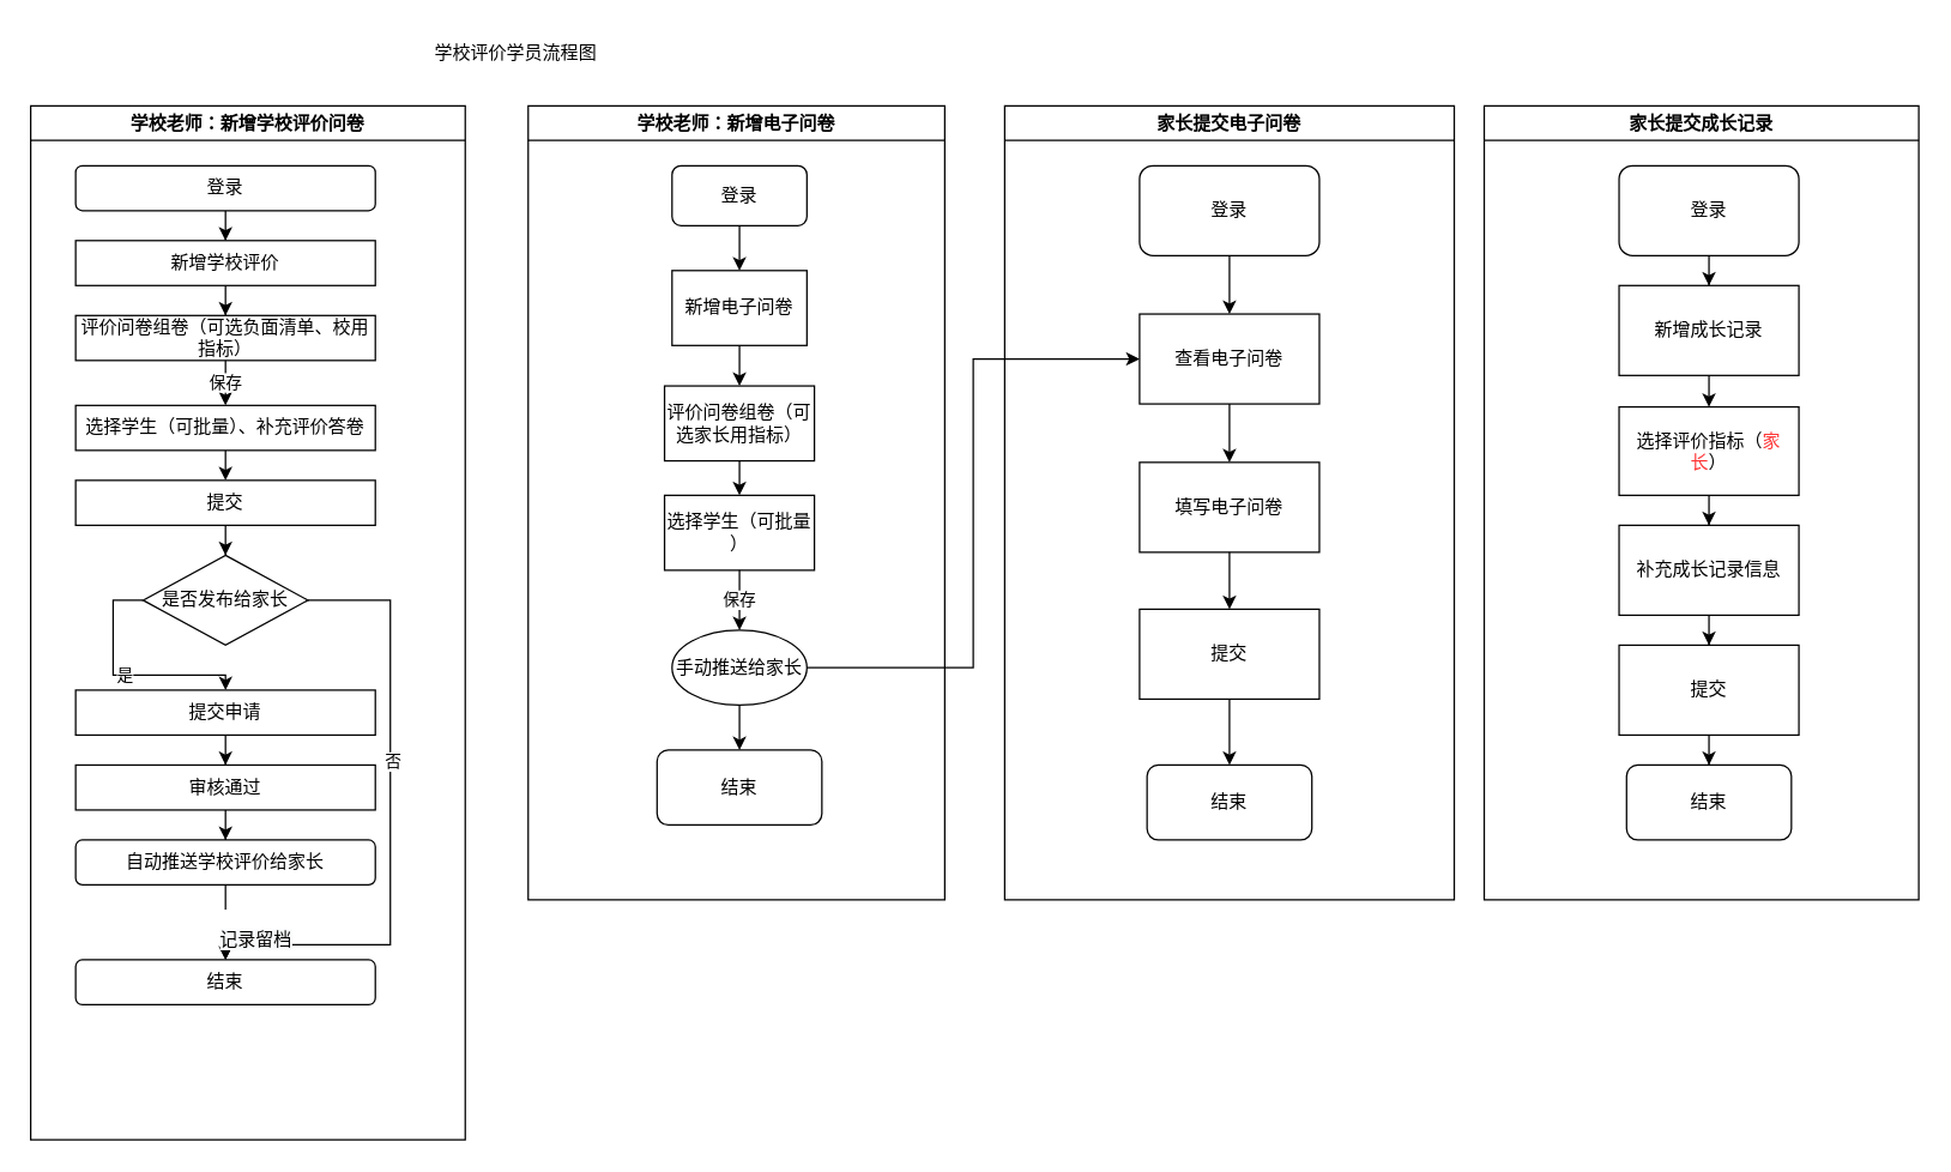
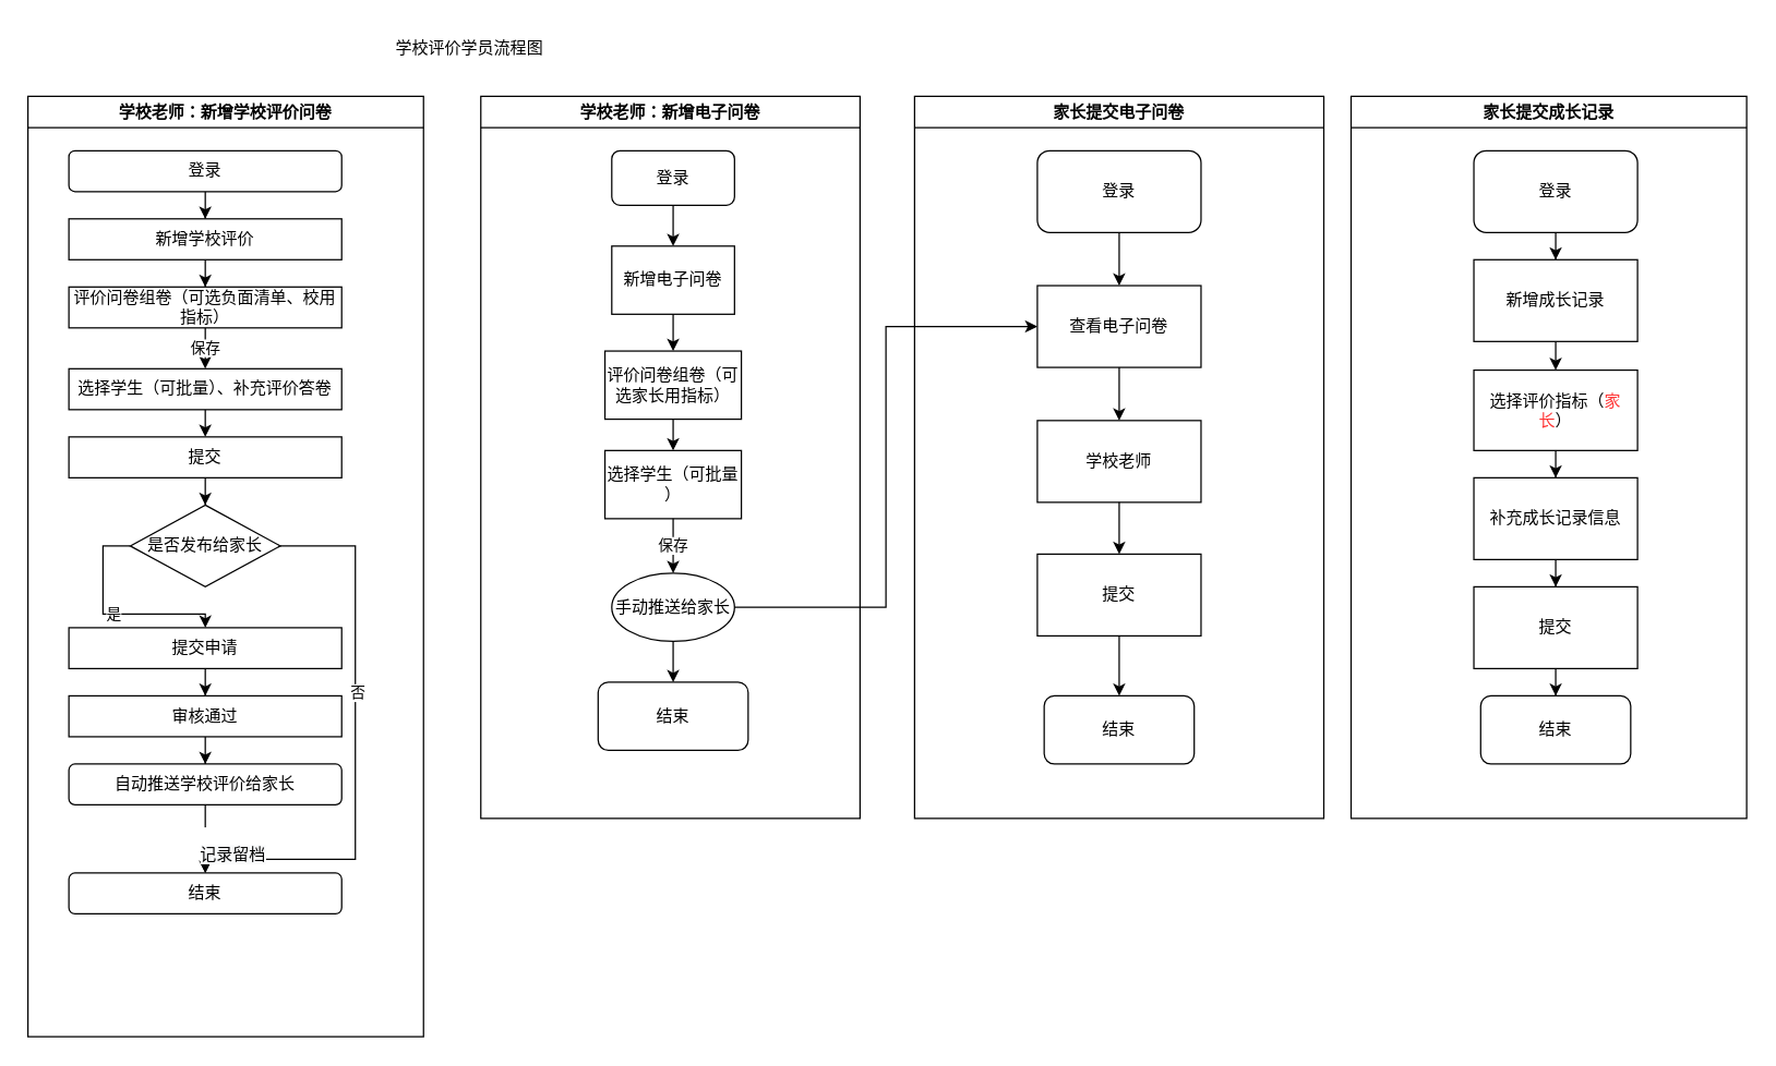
  <mxCell id="0" />
  <mxCell id="1" parent="0" />
  <mxCell id="2" value="学校老师：新增学校评价问卷" style="swimlane;" vertex="1" parent="1"><mxGeometry x="20" y="70" width="290" height="690" as="geometry" /></mxCell>
  <mxCell id="3" style="edgeStyle=orthogonalEdgeStyle;rounded=0;orthogonalLoop=1;jettySize=auto;html=1;entryX=0.5;entryY=0;entryDx=0;entryDy=0;" edge="1" parent="2" source="4" target="6"><mxGeometry relative="1" as="geometry" /></mxCell>
  <mxCell id="4" value="登录" style="rounded=1;whiteSpace=wrap;html=1;" vertex="1" parent="2"><mxGeometry x="30" y="40" width="200" height="30" as="geometry" /></mxCell>
  <mxCell id="5" style="edgeStyle=orthogonalEdgeStyle;rounded=0;orthogonalLoop=1;jettySize=auto;html=1;entryX=0.5;entryY=0;entryDx=0;entryDy=0;" edge="1" parent="2" source="6" target="8"><mxGeometry relative="1" as="geometry" /></mxCell>
  <mxCell id="6" value="新增学校评价" style="rounded=0;whiteSpace=wrap;html=1;" vertex="1" parent="2"><mxGeometry x="30" y="90" width="200" height="30" as="geometry" /></mxCell>
  <mxCell id="7" value="保存" style="edgeStyle=orthogonalEdgeStyle;rounded=0;orthogonalLoop=1;jettySize=auto;html=1;entryX=0.5;entryY=0;entryDx=0;entryDy=0;" edge="1" parent="2" source="8" target="10"><mxGeometry relative="1" as="geometry" /></mxCell>
  <mxCell id="8" value="评价问卷组卷（可选负面清单、校用指标）" style="rounded=0;whiteSpace=wrap;html=1;" vertex="1" parent="2"><mxGeometry x="30" y="140" width="200" height="30" as="geometry" /></mxCell>
  <mxCell id="9" style="edgeStyle=orthogonalEdgeStyle;rounded=0;orthogonalLoop=1;jettySize=auto;html=1;exitX=0.5;exitY=1;exitDx=0;exitDy=0;entryX=0.5;entryY=0;entryDx=0;entryDy=0;" edge="1" parent="2" source="10" target="12"><mxGeometry relative="1" as="geometry" /></mxCell>
  <mxCell id="10" value="&lt;div style=&quot;text-align: justify;&quot;&gt;&lt;span style=&quot;background-color: initial;&quot;&gt;选择学生（可批量&lt;/span&gt;&lt;span style=&quot;background-color: initial;&quot;&gt;）、补充评价答卷&lt;/span&gt;&lt;/div&gt;" style="rounded=0;whiteSpace=wrap;html=1;" vertex="1" parent="2"><mxGeometry x="30" y="200" width="200" height="30" as="geometry" /></mxCell>
  <mxCell id="11" style="edgeStyle=orthogonalEdgeStyle;rounded=0;orthogonalLoop=1;jettySize=auto;html=1;entryX=0.5;entryY=0;entryDx=0;entryDy=0;" edge="1" parent="2" source="12" target="16"><mxGeometry relative="1" as="geometry" /></mxCell>
  <mxCell id="12" value="提交" style="rounded=0;whiteSpace=wrap;html=1;" vertex="1" parent="2"><mxGeometry x="30" y="250" width="200" height="30" as="geometry" /></mxCell>
  <mxCell id="13" style="edgeStyle=orthogonalEdgeStyle;rounded=0;orthogonalLoop=1;jettySize=auto;html=1;entryX=0.5;entryY=0;entryDx=0;entryDy=0;exitX=1;exitY=0.5;exitDx=0;exitDy=0;" edge="1" parent="2" source="16" target="23"><mxGeometry relative="1" as="geometry"><Array as="points"><mxPoint x="240" y="330" /><mxPoint x="240" y="560" /><mxPoint x="130" y="560" /></Array></mxGeometry></mxCell>
  <mxCell id="14" value="否" style="edgeLabel;html=1;align=center;verticalAlign=middle;resizable=0;points=[];" vertex="1" connectable="0" parent="13"><mxGeometry x="-0.198" y="1" relative="1" as="geometry"><mxPoint as="offset" /></mxGeometry></mxCell>
  <mxCell id="15" value="是" style="edgeStyle=orthogonalEdgeStyle;rounded=0;orthogonalLoop=1;jettySize=auto;html=1;entryX=0.5;entryY=0;entryDx=0;entryDy=0;exitX=0;exitY=0.5;exitDx=0;exitDy=0;" edge="1" parent="2" source="16" target="18"><mxGeometry relative="1" as="geometry"><Array as="points"><mxPoint x="55" y="330" /><mxPoint x="55" y="380" /><mxPoint x="130" y="380" /></Array></mxGeometry></mxCell>
  <mxCell id="16" value="是否发布给家长" style="rhombus;whiteSpace=wrap;html=1;" vertex="1" parent="2"><mxGeometry x="75" y="300" width="110" height="60" as="geometry" /></mxCell>
  <mxCell id="17" style="edgeStyle=orthogonalEdgeStyle;rounded=0;orthogonalLoop=1;jettySize=auto;html=1;entryX=0.5;entryY=0;entryDx=0;entryDy=0;" edge="1" parent="2" source="18" target="20"><mxGeometry relative="1" as="geometry" /></mxCell>
  <mxCell id="18" value="提交申请" style="rounded=0;whiteSpace=wrap;html=1;" vertex="1" parent="2"><mxGeometry x="30" y="390" width="200" height="30" as="geometry" /></mxCell>
  <mxCell id="19" style="edgeStyle=orthogonalEdgeStyle;rounded=0;orthogonalLoop=1;jettySize=auto;html=1;entryX=0.5;entryY=0;entryDx=0;entryDy=0;" edge="1" parent="2" source="20" target="22"><mxGeometry relative="1" as="geometry" /></mxCell>
  <mxCell id="20" value="审核通过" style="rounded=0;whiteSpace=wrap;html=1;" vertex="1" parent="2"><mxGeometry x="30" y="440" width="200" height="30" as="geometry" /></mxCell>
  <mxCell id="21" value="&lt;br&gt;&lt;span style=&quot;color: rgb(0, 0, 0); font-family: Helvetica; font-size: 12px; font-style: normal; font-variant-ligatures: normal; font-variant-caps: normal; font-weight: 400; letter-spacing: normal; orphans: 2; text-align: center; text-indent: 0px; text-transform: none; widows: 2; word-spacing: 0px; -webkit-text-stroke-width: 0px; background-color: rgb(248, 249, 250); text-decoration-thickness: initial; text-decoration-style: initial; text-decoration-color: initial; float: none; display: inline !important;&quot;&gt;记录留档&lt;/span&gt;&lt;br&gt;" style="edgeStyle=orthogonalEdgeStyle;rounded=0;orthogonalLoop=1;jettySize=auto;html=1;entryX=0.5;entryY=0;entryDx=0;entryDy=0;" edge="1" parent="2" source="22" target="23"><mxGeometry x="0.2" y="20" relative="1" as="geometry"><mxPoint as="offset" /></mxGeometry></mxCell>
  <mxCell id="22" value="自动推送学校评价给家长" style="whiteSpace=wrap;html=1;rounded=1;" vertex="1" parent="2"><mxGeometry x="30" y="490" width="200" height="30" as="geometry" /></mxCell>
  <mxCell id="23" value="结束" style="rounded=1;whiteSpace=wrap;html=1;" vertex="1" parent="2"><mxGeometry x="30" y="570" width="200" height="30" as="geometry" /></mxCell>
  <mxCell id="24" value="学校老师：新增电子问卷" style="swimlane;startSize=23;" vertex="1" parent="1"><mxGeometry x="352" y="70" width="278" height="530" as="geometry" /></mxCell>
  <mxCell id="25" style="edgeStyle=orthogonalEdgeStyle;rounded=0;orthogonalLoop=1;jettySize=auto;html=1;entryX=0.5;entryY=0;entryDx=0;entryDy=0;" edge="1" parent="24" source="26" target="27"><mxGeometry relative="1" as="geometry" /></mxCell>
  <mxCell id="26" value="登录" style="rounded=1;whiteSpace=wrap;html=1;" vertex="1" parent="24"><mxGeometry x="96" y="40" width="90" height="40" as="geometry" /></mxCell>
  <mxCell id="27" value="新增电子问卷" style="rounded=0;whiteSpace=wrap;html=1;" vertex="1" parent="24"><mxGeometry x="96" y="110" width="90" height="50" as="geometry" /></mxCell>
  <mxCell id="28" value="结束" style="rounded=1;whiteSpace=wrap;html=1;" vertex="1" parent="24"><mxGeometry x="86" y="430" width="110" height="50" as="geometry" /></mxCell>
  <mxCell id="29" value="评价问卷组卷（可选家长用指标）" style="rounded=0;whiteSpace=wrap;html=1;" vertex="1" parent="24"><mxGeometry x="91" y="187" width="100" height="50" as="geometry" /></mxCell>
  <mxCell id="30" value="选择学生（可批量&lt;br&gt;）" style="rounded=0;whiteSpace=wrap;html=1;" vertex="1" parent="24"><mxGeometry x="91" y="260" width="100" height="50" as="geometry" /></mxCell>
  <mxCell id="31" value="手动推送给家长" style="ellipse;whiteSpace=wrap;html=1;" vertex="1" parent="24"><mxGeometry x="96" y="350" width="90" height="50" as="geometry" /></mxCell>
  <mxCell id="32" style="edgeStyle=orthogonalEdgeStyle;rounded=0;orthogonalLoop=1;jettySize=auto;html=1;entryX=0.5;entryY=0;entryDx=0;entryDy=0;" edge="1" parent="24" source="27" target="29"><mxGeometry relative="1" as="geometry" /></mxCell>
  <mxCell id="33" style="edgeStyle=orthogonalEdgeStyle;rounded=0;orthogonalLoop=1;jettySize=auto;html=1;entryX=0.5;entryY=0;entryDx=0;entryDy=0;" edge="1" source="29" target="30" parent="24"><mxGeometry relative="1" as="geometry" /></mxCell>
  <mxCell id="34" style="edgeStyle=orthogonalEdgeStyle;rounded=0;orthogonalLoop=1;jettySize=auto;html=1;entryX=0.5;entryY=0;entryDx=0;entryDy=0;" edge="1" parent="24" source="31" target="28"><mxGeometry relative="1" as="geometry" /></mxCell>
  <mxCell id="35" value="保存" style="edgeStyle=orthogonalEdgeStyle;rounded=0;orthogonalLoop=1;jettySize=auto;html=1;exitX=0.5;exitY=1;exitDx=0;exitDy=0;entryX=0.5;entryY=0;entryDx=0;entryDy=0;" edge="1" source="30" target="31" parent="24"><mxGeometry relative="1" as="geometry" /></mxCell>
  <mxCell id="36" value="学校评价学员流程图" style="text;html=1;strokeColor=none;fillColor=none;align=center;verticalAlign=middle;whiteSpace=wrap;rounded=0;" vertex="1" parent="1"><mxGeometry x="264" y="20" width="160" height="30" as="geometry" /></mxCell>
  <mxCell id="37" value="家长提交电子问卷" style="swimlane;" vertex="1" parent="1"><mxGeometry x="670" y="70" width="300" height="530" as="geometry" /></mxCell>
  <mxCell id="38" style="edgeStyle=orthogonalEdgeStyle;rounded=0;orthogonalLoop=1;jettySize=auto;html=1;entryX=0.5;entryY=0;entryDx=0;entryDy=0;" edge="1" parent="37"><mxGeometry relative="1" as="geometry"><mxPoint x="140" y="80" as="sourcePoint" /></mxGeometry></mxCell>
  <mxCell id="39" style="edgeStyle=orthogonalEdgeStyle;rounded=0;orthogonalLoop=1;jettySize=auto;html=1;entryX=0.5;entryY=0;entryDx=0;entryDy=0;" edge="1" parent="37"><mxGeometry relative="1" as="geometry"><mxPoint x="140" y="160" as="sourcePoint" /></mxGeometry></mxCell>
  <mxCell id="40" style="edgeStyle=orthogonalEdgeStyle;rounded=0;orthogonalLoop=1;jettySize=auto;html=1;entryX=0.5;entryY=0;entryDx=0;entryDy=0;" edge="1" parent="37"><mxGeometry relative="1" as="geometry"><mxPoint x="140" y="225" as="sourcePoint" /></mxGeometry></mxCell>
  <mxCell id="41" style="edgeStyle=orthogonalEdgeStyle;rounded=0;orthogonalLoop=1;jettySize=auto;html=1;" edge="1" parent="37"><mxGeometry relative="1" as="geometry"><mxPoint x="140" y="308" as="sourcePoint" /></mxGeometry></mxCell>
  <mxCell id="42" value="登录" style="rounded=1;whiteSpace=wrap;html=1;" vertex="1" parent="37"><mxGeometry x="90" y="40" width="120" height="60" as="geometry" /></mxCell>
  <mxCell id="43" value="查看电子问卷" style="rounded=0;whiteSpace=wrap;html=1;" vertex="1" parent="37"><mxGeometry x="90" y="139" width="120" height="60" as="geometry" /></mxCell>
  <mxCell id="44" style="edgeStyle=orthogonalEdgeStyle;rounded=0;orthogonalLoop=1;jettySize=auto;html=1;entryX=0.5;entryY=0;entryDx=0;entryDy=0;" edge="1" source="42" target="43" parent="37"><mxGeometry relative="1" as="geometry" /></mxCell>
- <mxCell id="45" value="填写电子问卷" style="rounded=0;whiteSpace=wrap;html=1;" vertex="1" parent="37"><mxGeometry x="90" y="238" width="120" height="60" as="geometry" /></mxCell>
+ <mxCell id="45" value="学校老师" style="rounded=0;whiteSpace=wrap;html=1;" vertex="1" parent="37"><mxGeometry x="90" y="238" width="120" height="60" as="geometry" /></mxCell>
  <mxCell id="46" style="edgeStyle=orthogonalEdgeStyle;rounded=0;orthogonalLoop=1;jettySize=auto;html=1;entryX=0.5;entryY=0;entryDx=0;entryDy=0;" edge="1" source="43" target="45" parent="37"><mxGeometry relative="1" as="geometry" /></mxCell>
  <mxCell id="47" value="提交" style="rounded=0;whiteSpace=wrap;html=1;" vertex="1" parent="37"><mxGeometry x="90" y="336" width="120" height="60" as="geometry" /></mxCell>
  <mxCell id="48" style="edgeStyle=orthogonalEdgeStyle;rounded=0;orthogonalLoop=1;jettySize=auto;html=1;entryX=0.5;entryY=0;entryDx=0;entryDy=0;" edge="1" source="45" target="47" parent="37"><mxGeometry relative="1" as="geometry" /></mxCell>
  <mxCell id="49" value="结束" style="rounded=1;whiteSpace=wrap;html=1;" vertex="1" parent="37"><mxGeometry x="95" y="440" width="110" height="50" as="geometry" /></mxCell>
  <mxCell id="50" style="edgeStyle=orthogonalEdgeStyle;rounded=0;orthogonalLoop=1;jettySize=auto;html=1;entryX=0.5;entryY=0;entryDx=0;entryDy=0;" edge="1" source="47" target="49" parent="37"><mxGeometry relative="1" as="geometry" /></mxCell>
  <mxCell id="51" style="edgeStyle=orthogonalEdgeStyle;rounded=0;orthogonalLoop=1;jettySize=auto;html=1;entryX=0;entryY=0.5;entryDx=0;entryDy=0;" edge="1" parent="1" source="31" target="43"><mxGeometry relative="1" as="geometry"><mxPoint x="750" y="210" as="targetPoint" /></mxGeometry></mxCell>
  <mxCell id="52" value="家长提交成长记录" style="swimlane;" vertex="1" parent="1"><mxGeometry x="990" y="70" width="290" height="530" as="geometry" /></mxCell>
  <mxCell id="53" style="edgeStyle=orthogonalEdgeStyle;rounded=0;orthogonalLoop=1;jettySize=auto;html=1;entryX=0.5;entryY=0;entryDx=0;entryDy=0;" edge="1" parent="52" source="54" target="56"><mxGeometry relative="1" as="geometry" /></mxCell>
  <mxCell id="54" value="登录" style="rounded=1;whiteSpace=wrap;html=1;" vertex="1" parent="52"><mxGeometry x="90" y="40" width="120" height="60" as="geometry" /></mxCell>
  <mxCell id="55" style="edgeStyle=orthogonalEdgeStyle;rounded=0;orthogonalLoop=1;jettySize=auto;html=1;entryX=0.5;entryY=0;entryDx=0;entryDy=0;" edge="1" parent="52" source="56" target="58"><mxGeometry relative="1" as="geometry" /></mxCell>
  <mxCell id="56" value="新增成长记录" style="rounded=0;whiteSpace=wrap;html=1;" vertex="1" parent="52"><mxGeometry x="90" y="120" width="120" height="60" as="geometry" /></mxCell>
  <mxCell id="57" style="edgeStyle=orthogonalEdgeStyle;rounded=0;orthogonalLoop=1;jettySize=auto;html=1;entryX=0.5;entryY=0;entryDx=0;entryDy=0;fontColor=#FF3333;" edge="1" parent="52" source="58" target="63"><mxGeometry relative="1" as="geometry" /></mxCell>
  <mxCell id="58" value="选择评价指标（&lt;font color=&quot;#ff3333&quot;&gt;家长&lt;/font&gt;）" style="rounded=0;whiteSpace=wrap;html=1;" vertex="1" parent="52"><mxGeometry x="90" y="201" width="120" height="59" as="geometry" /></mxCell>
  <mxCell id="59" style="edgeStyle=orthogonalEdgeStyle;rounded=0;orthogonalLoop=1;jettySize=auto;html=1;entryX=0.5;entryY=0;entryDx=0;entryDy=0;" edge="1" parent="52" source="60" target="61"><mxGeometry relative="1" as="geometry" /></mxCell>
  <mxCell id="60" value="提交" style="rounded=0;whiteSpace=wrap;html=1;" vertex="1" parent="52"><mxGeometry x="90" y="360" width="120" height="60" as="geometry" /></mxCell>
  <mxCell id="61" value="结束" style="rounded=1;whiteSpace=wrap;html=1;" vertex="1" parent="52"><mxGeometry x="95" y="440" width="110" height="50" as="geometry" /></mxCell>
  <mxCell id="62" style="edgeStyle=orthogonalEdgeStyle;rounded=0;orthogonalLoop=1;jettySize=auto;html=1;entryX=0.5;entryY=0;entryDx=0;entryDy=0;fontColor=#FF3333;" edge="1" parent="52" source="63" target="60"><mxGeometry relative="1" as="geometry" /></mxCell>
  <mxCell id="63" value="补充成长记录信息" style="rounded=0;whiteSpace=wrap;html=1;" vertex="1" parent="52"><mxGeometry x="90" y="280" width="120" height="60" as="geometry" /></mxCell>
